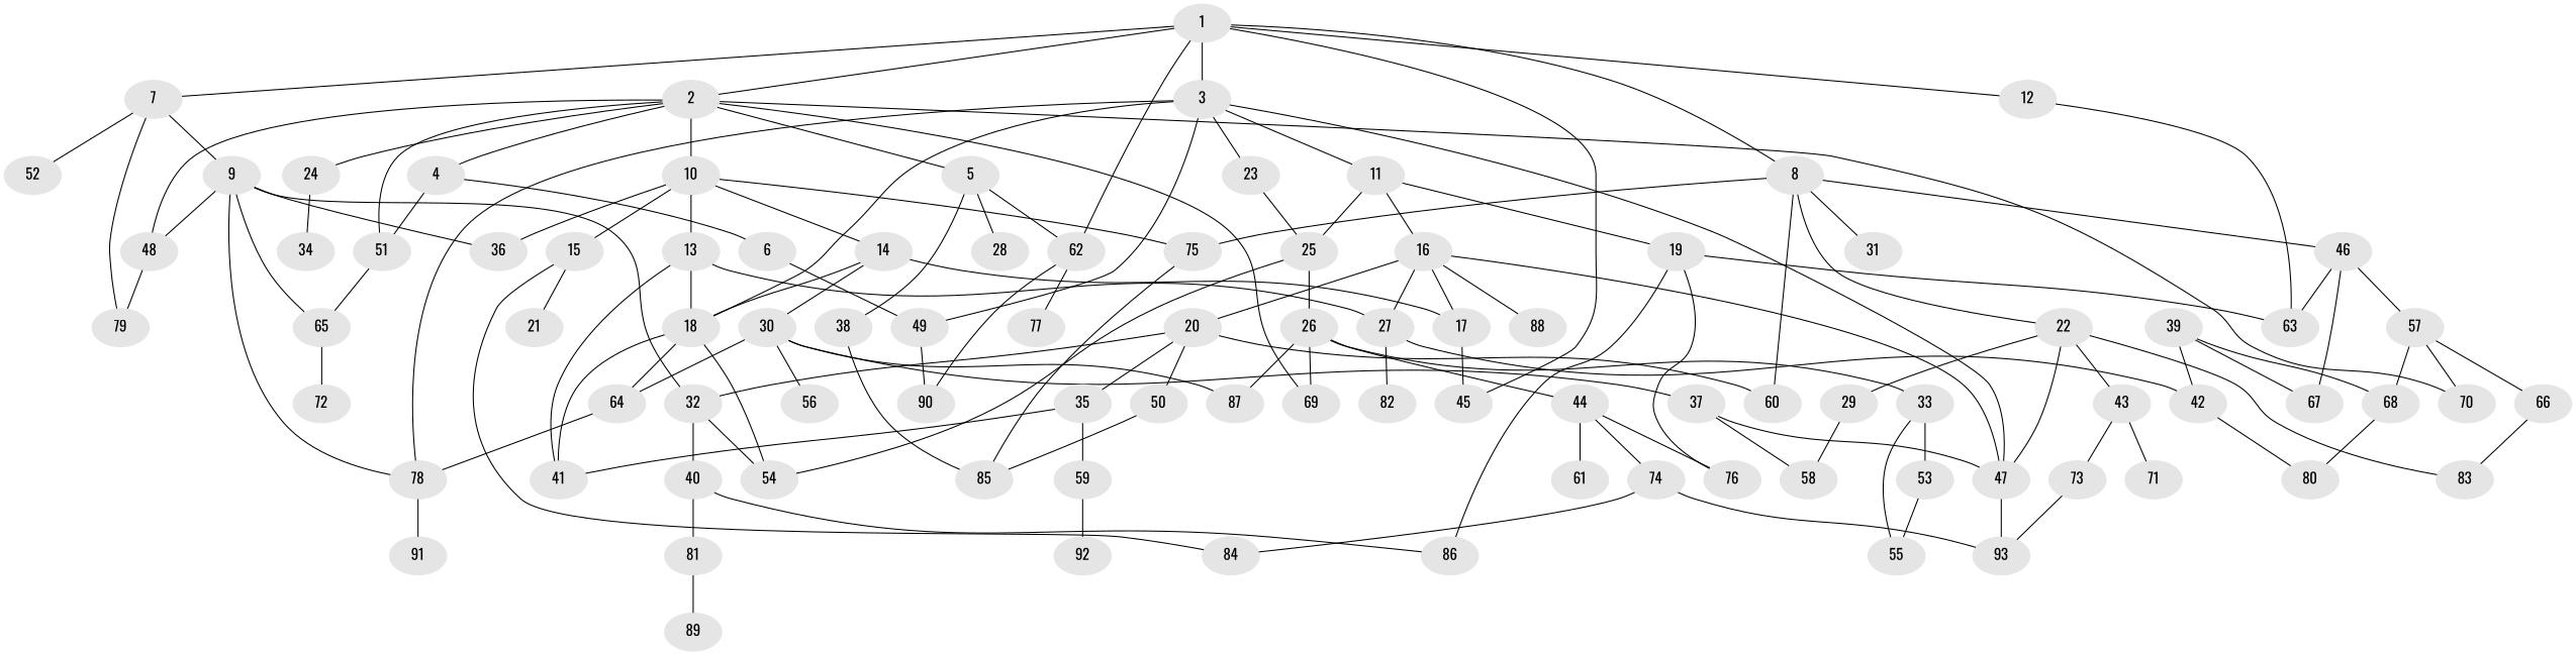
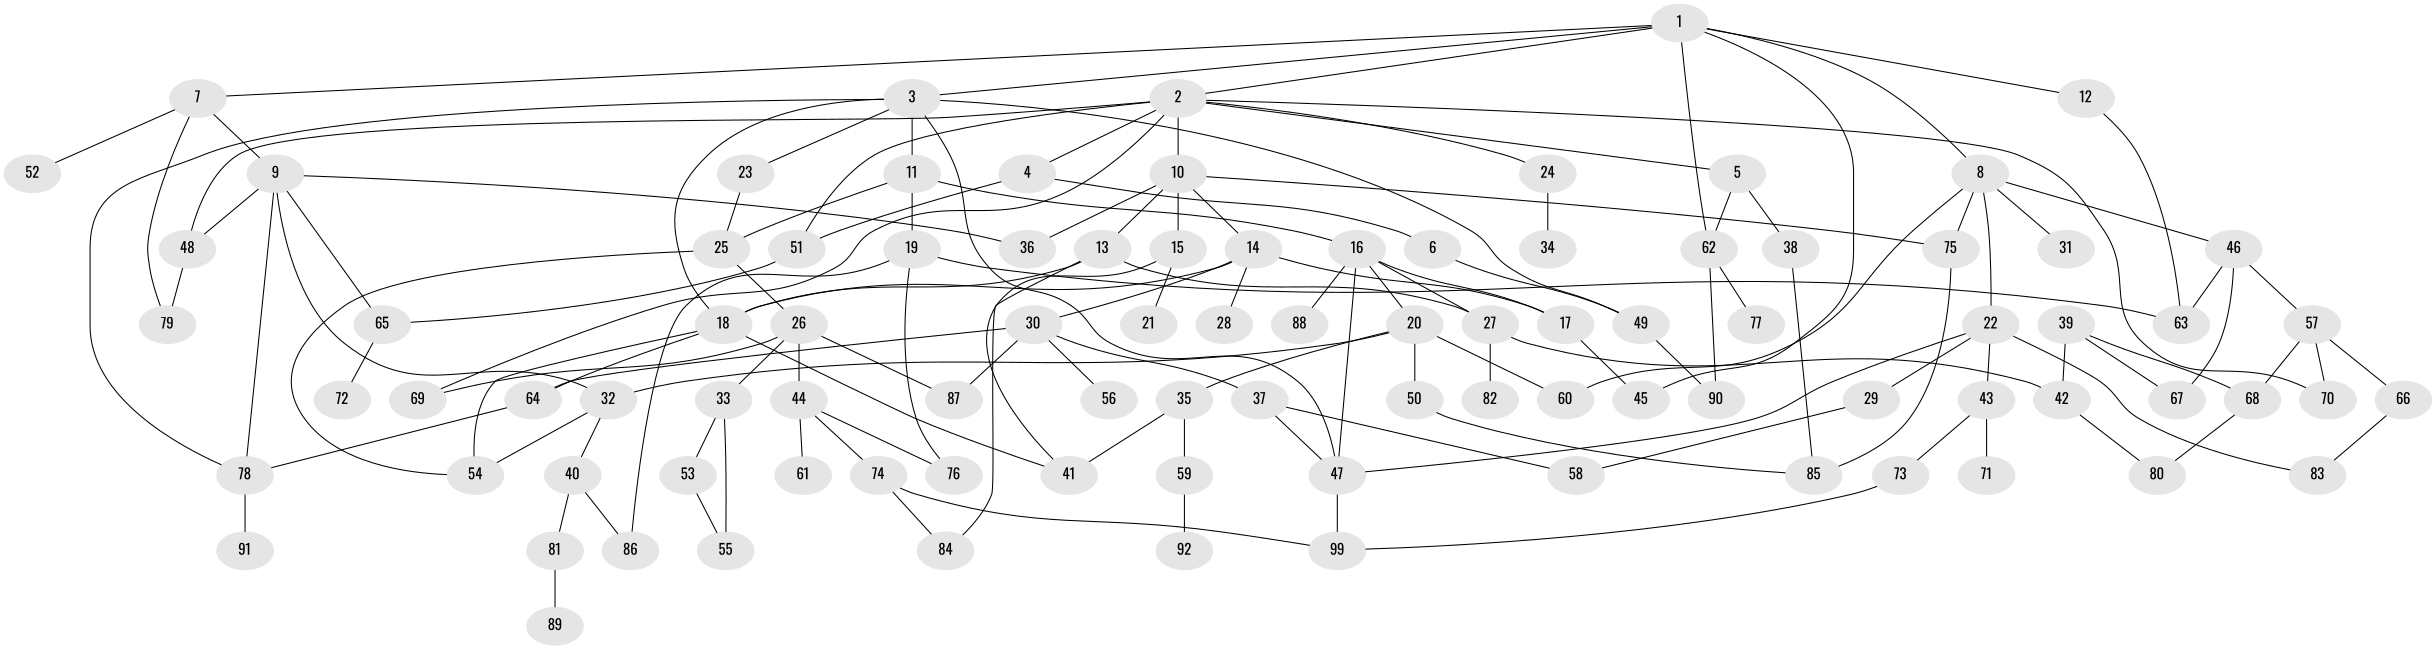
  graph {
    fontname=Oswald
    node [color=gray90 fontname=Oswald style=filled]
    edge [fontname=Oswald]
    1
    2
    3
    7
    8
    12
    45
    62
    4
    5
    10
    24
    48
    51
    69
    70
    11
    18
    23
    47
    49
    78
    9
    52
    79
    22
    31
    46
    60
    75
    63
    77
    90
    6
    28
    38
    36
    13
    14
    15
    34
    65
    16
    19
    25
    41
    54
    64
-   93
+   93 [label=99]
    91
    85
    32
    29
    43
    83
    67
    57
    40
    72
    27
    17
    30
    21
    84
    20
    88
    76
    86
    26
    82
    42
    87
    37
    56
    35
    50
    59
    58
    71
    73
    33
    44
    53
    55
    61
    74
    39
    68
    81
    92
    80
    89
    66
    1 -- 2
    1 -- 3
    1 -- 7
    1 -- 8
    1 -- 12
    1 -- 45
    1 -- 62
    2 -- 4
    2 -- 5
    2 -- 10
    2 -- 24
    2 -- 48
    2 -- 51
    2 -- 69
    2 -- 70
    3 -- 11
    3 -- 18
    3 -- 23
    3 -- 47
    3 -- 49
    3 -- 78
    7 -- 9
    7 -- 52
    7 -- 79
    8 -- 22
    8 -- 31
    8 -- 46
    8 -- 60
    8 -- 75
    12 -- 63
    62 -- 77
    62 -- 90
    4 -- 51
    4 -- 6
    5 -- 62
-   5 -- 28
+   14 -- 28
    5 -- 38
    10 -- 75
    10 -- 36
    10 -- 13
    10 -- 14
    10 -- 15
    24 -- 34
    48 -- 79
    51 -- 65
    11 -- 16
    11 -- 19
    11 -- 25
    18 -- 41
    18 -- 54
    18 -- 64
    23 -- 25
    47 -- 93
    49 -- 90
    78 -- 91
    9 -- 48
    9 -- 78
    9 -- 36
    9 -- 65
    9 -- 32
    22 -- 47
    22 -- 29
    22 -- 43
    22 -- 83
    46 -- 63
    46 -- 67
    46 -- 57
    75 -- 85
    6 -- 49
    38 -- 85
    13 -- 18
    13 -- 41
    13 -- 27
    14 -- 18
    14 -- 17
    14 -- 30
    15 -- 21
    15 -- 84
    65 -- 72
    16 -- 47
    16 -- 27
    16 -- 17
    16 -- 20
    16 -- 88
    19 -- 63
    19 -- 76
    19 -- 86
    25 -- 54
    25 -- 26
    64 -- 78
    32 -- 54
    32 -- 40
    29 -- 58
    43 -- 71
    43 -- 73
    57 -- 70
    57 -- 68
    57 -- 66
    40 -- 86
    40 -- 81
    27 -- 82
    27 -- 42
    17 -- 45
    30 -- 64
    30 -- 87
    30 -- 37
    30 -- 56
    20 -- 60
    20 -- 32
    20 -- 35
    20 -- 50
    26 -- 69
    26 -- 87
    26 -- 33
    26 -- 44
    42 -- 80
    37 -- 47
    37 -- 58
    35 -- 41
    35 -- 59
    50 -- 85
    59 -- 92
    73 -- 93
    33 -- 53
    33 -- 55
    44 -- 76
    44 -- 61
    44 -- 74
    53 -- 55
    74 -- 93
    74 -- 84
    39 -- 67
    39 -- 42
    39 -- 68
    68 -- 80
    81 -- 89
    66 -- 83
  }
